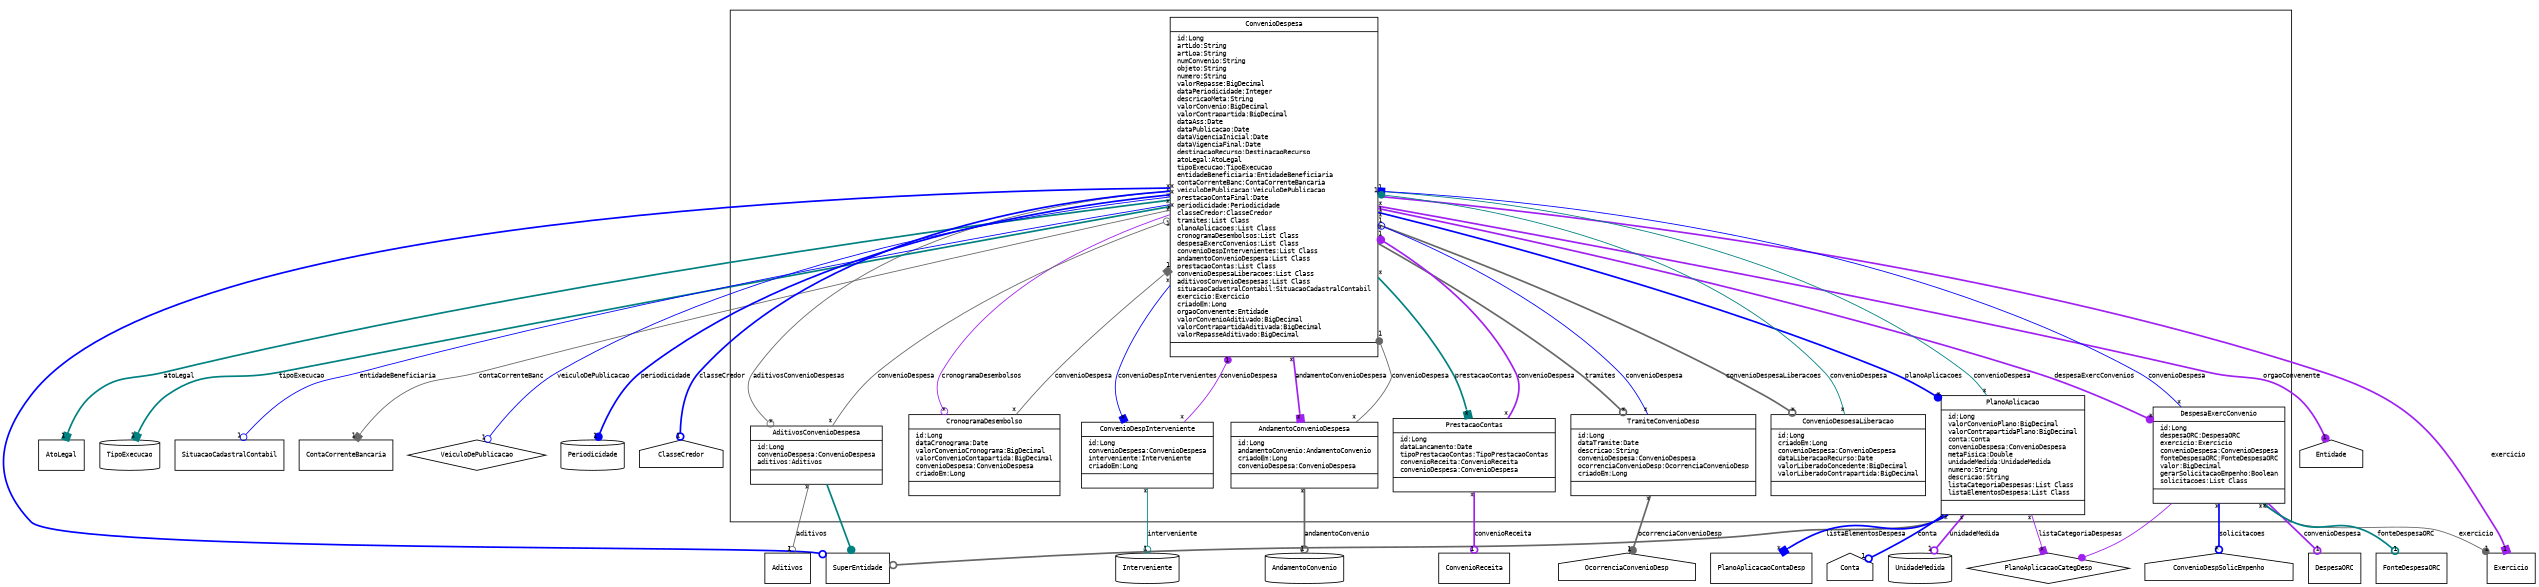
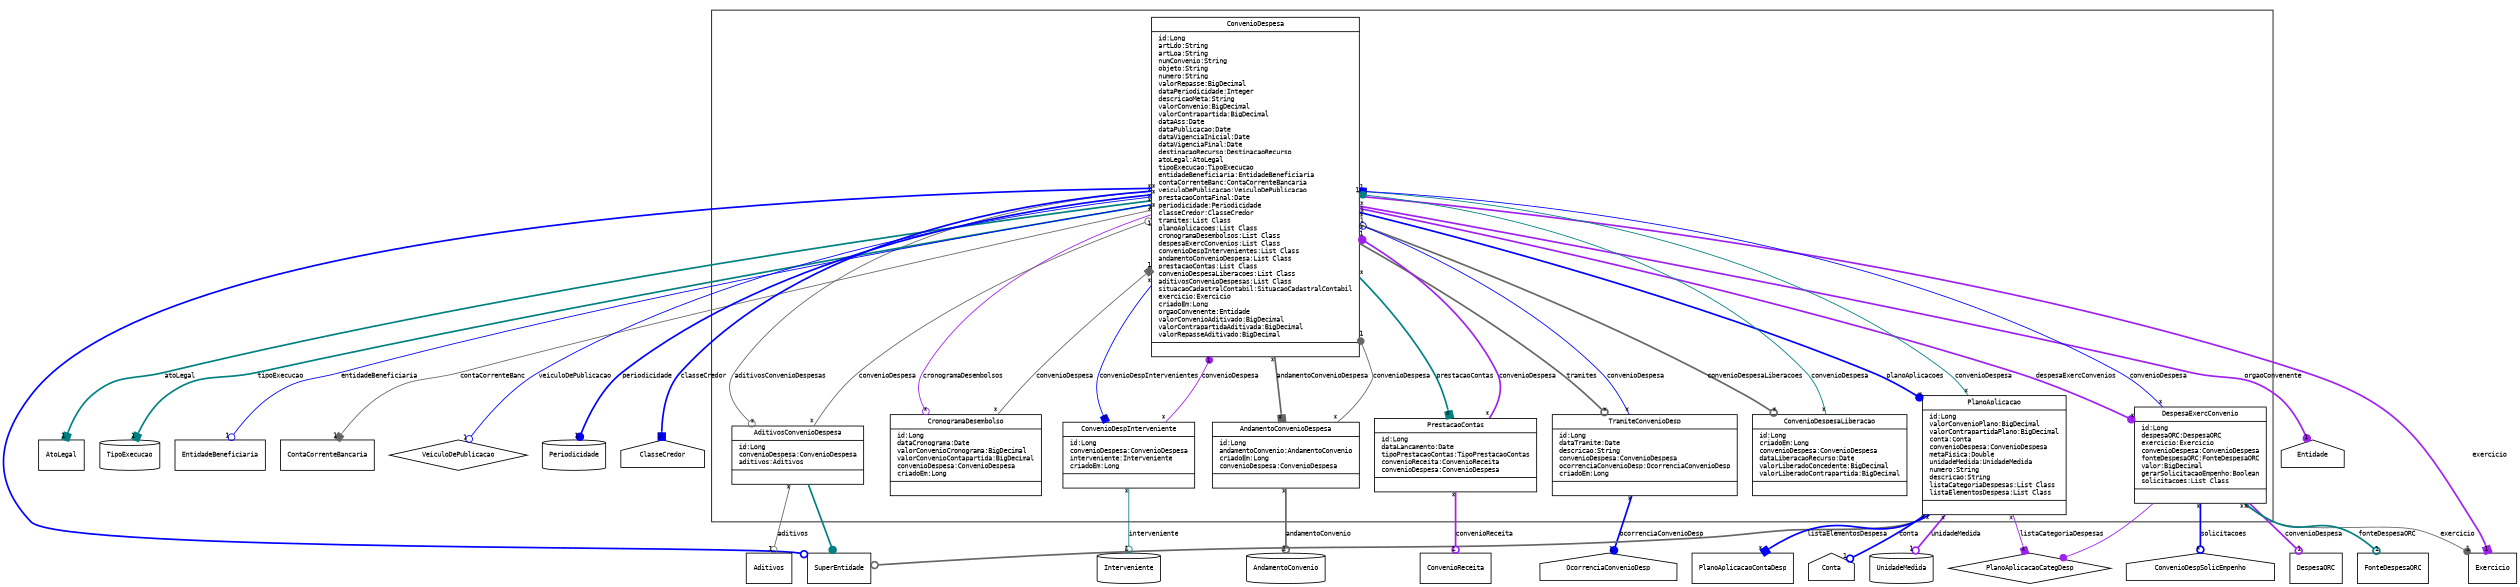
  digraph {
    fontname="DejaVu Sans Mono"
    fontsize=8
    node [fontname="DejaVu Sans Mono" fontsize=8 shape=record]
    edge [arrowhead=odot color=blue fontname="DejaVu Sans Mono" fontsize=8 headlabel=1 style=bold taillabel="*"]
    n1 [label="{ConvenioDespesa|id:Long\lartLdo:String\lartLoa:String\lnumConvenio:String\lobjeto:String\lnumero:String\lvalorRepasse:BigDecimal\ldataPeriodicidade:Integer\ldescricaoMeta:String\lvalorConvenio:BigDecimal\lvalorContrapartida:BigDecimal\ldataAss:Date\ldataPublicacao:Date\ldataVigenciaInicial:Date\ldataVigenciaFinal:Date\ldestinacaoRecurso:DestinacaoRecurso\latoLegal:AtoLegal\ltipoExecucao:TipoExecucao\lentidadeBeneficiaria:EntidadeBeneficiaria\lcontaCorrenteBanc:ContaCorrenteBancaria\lveiculoDePublicacao:VeiculoDePublicacao\lprestacaoContaFinal:Date\lperiodicidade:Periodicidade\lclasseCredor:ClasseCredor\ltramites:List Class\lplanoAplicacoes:List Class\lcronogramaDesembolsos:List Class\ldespesaExercConvenios:List Class\lconvenioDespIntervenientes:List Class\landamentoConvenioDespesa:List Class\lprestacaoContas:List Class\lconvenioDespesaLiberacoes:List Class\laditivosConvenioDespesas:List Class\lsituacaoCadastralContabil:SituacaoCadastralContabil\lexercicio:Exercicio\lcriadoEm:Long\lorgaoConvenente:Entidade\lvalorConvenioAditivado:BigDecimal\lvalorContrapartidaAditivada:BigDecimal\lvalorRepasseAditivado:BigDecimal\l|\l}"]
    n2 [label="{TramiteConvenioDesp|id:Long\ldataTramite:Date\ldescricao:String\lconvenioDespesa:ConvenioDespesa\locorrenciaConvenioDesp:OcorrenciaConvenioDesp\lcriadoEm:Long\l|\l}"]
    n3 [label="{PlanoAplicacao|id:Long\lvalorConvenioPlano:BigDecimal\lvalorContrapartidaPlano:BigDecimal\lconta:Conta\lconvenioDespesa:ConvenioDespesa\lmetaFisica:Double\lunidadeMedida:UnidadeMedida\lnumero:String\ldescricao:String\llistaCategoriaDespesas:List Class\llistaElementosDespesa:List Class\l|\l}"]
    n4 [label="{CronogramaDesembolso|id:Long\ldataCronograma:Date\lvalorConvenioCronograma:BigDecimal\lvalorConvenioContapartida:BigDecimal\lconvenioDespesa:ConvenioDespesa\lcriadoEm:Long\l|\l}"]
    n5 [label="{DespesaExercConvenio|id:Long\ldespesaORC:DespesaORC\lexercicio:Exercicio\lconvenioDespesa:ConvenioDespesa\lfonteDespesaORC:FonteDespesaORC\lvalor:BigDecimal\lgerarSolicitacaoEmpenho:Boolean\lsolicitacoes:List Class\l|\l}"]
    n6 [label="{ConvenioDespInterveniente|id:Long\lconvenioDespesa:ConvenioDespesa\linterveniente:Interveniente\lcriadoEm:Long\l|\l}"]
    n7 [label="{AndamentoConvenioDespesa|id:Long\landamentoConvenio:AndamentoConvenio\lcriadoEm:Long\lconvenioDespesa:ConvenioDespesa\l|\l}"]
    n8 [label="{PrestacaoContas|id:Long\ldataLancamento:Date\ltipoPrestacaoContas:TipoPrestacaoContas\lconvenioReceita:ConvenioReceita\lconvenioDespesa:ConvenioDespesa\l|\l}"]
    n9 [label="{ConvenioDespesaLiberacao|id:Long\lcriadoEm:Long\lconvenioDespesa:ConvenioDespesa\ldataLiberacaoRecurso:Date\lvalorLiberadoConcedente:BigDecimal\lvalorLiberadoContrapartida:BigDecimal\l|\l}"]
    n10 [label="{AditivosConvenioDespesa|id:Long\lconvenioDespesa:ConvenioDespesa\laditivos:Aditivos\l|\l}"]
    AtoLegal [shape=box]
    TipoExecucao [shape=cylinder]
-   EntidadeBeneficiaria [shape=box label=SituacaoCadastralContabil]
+   EntidadeBeneficiaria [shape=box]
    ContaCorrenteBancaria [shape=box]
    VeiculoDePublicacao [shape=diamond]
    Periodicidade [shape=cylinder]
    ClasseCredor [shape=house]
    Exercicio [shape=box]
    Entidade [shape=house]
    SuperEntidade [shape=box]
    OcorrenciaConvenioDesp [shape=house]
    Conta [shape=house]
    UnidadeMedida [shape=cylinder]
    PlanoAplicacaoCategDesp [shape=diamond]
    PlanoAplicacaoContaDesp [shape=box]
    DespesaORC [shape=box]
    FonteDespesaORC [shape=box]
    ConvenioDespSolicEmpenho [shape=house]
    Interveniente [shape=cylinder]
    AndamentoConvenio [shape=cylinder]
    ConvenioReceita [shape=box]
    Aditivos [shape=box]
    subgraph cluster_1 {
      n1
      n2
      n3
      n4
      n5
      n6
      n7
      n8
      n9
      n10
    }
    n1 -> n2 [color=gray40 headlabel="*" label=tramites]
    n1 -> n3 [arrowhead=dot headlabel="*" label=planoAplicacoes]
    n1 -> n4 [color=purple headlabel="*" label=cronogramaDesembolsos style=solid]
    n1 -> n5 [arrowhead=dot color=purple headlabel="*" label=despesaExercConvenios]
    n1 -> n6 [arrowhead=box headlabel="*" label=convenioDespIntervenientes style=solid]
-   n1 -> n7 [arrowhead=box color=purple headlabel="*" label=andamentoConvenioDespesa]
+   n1 -> n7 [arrowhead=box color=gray40 headlabel="*" label=andamentoConvenioDespesa]
    n1 -> n8 [arrowhead=box color=teal headlabel="*" label=prestacaoContas]
    n1 -> n9 [color=gray40 headlabel="*" label=convenioDespesaLiberacoes]
    n1 -> n10 [color=gray40 headlabel="*" label=aditivosConvenioDespesas style=solid]
    n1 -> AtoLegal [arrowhead=box color=teal label=atoLegal]
    n1 -> TipoExecucao [arrowhead=box color=teal label=tipoExecucao]
    n1 -> EntidadeBeneficiaria [label=entidadeBeneficiaria style=solid]
    n1 -> ContaCorrenteBancaria [arrowhead=box color=gray40 label=contaCorrenteBanc style=solid]
    n1 -> VeiculoDePublicacao [label=veiculoDePublicacao style=solid]
    n1 -> Periodicidade [arrowhead=dot label=periodicidade]
-   n1 -> ClasseCredor [label=classeCredor]
+   n1 -> ClasseCredor [arrowhead=box label=classeCredor]
    n1 -> Exercicio [arrowhead=box color=purple label=exercicio]
    n1 -> Entidade [arrowhead=dot color=purple label=orgaoConvenente taillabel=1]
    n1 -> SuperEntidade [headlabel="" taillabel=""]
    n2 -> n1 [label=convenioDespesa style=solid]
-   n2 -> OcorrenciaConvenioDesp [arrowhead=dot color=gray40 label=ocorrenciaConvenioDesp]
+   n2 -> OcorrenciaConvenioDesp [arrowhead=dot label=ocorrenciaConvenioDesp]
    n3 -> n1 [arrowhead=dot color=teal label=convenioDespesa style=solid]
    n3 -> SuperEntidade [color=gray40 headlabel="" taillabel=""]
    n3 -> Conta [label=conta]
    n3 -> UnidadeMedida [color=purple label=unidadeMedida]
    n3 -> PlanoAplicacaoCategDesp [arrowhead=box color=purple headlabel="*" label=listaCategoriaDespesas style=solid]
    n3 -> PlanoAplicacaoContaDesp [arrowhead=box headlabel="*" label=listaElementosDespesa]
    n4 -> n1 [arrowhead=box color=gray40 label=convenioDespesa style=solid]
    n5 -> n1 [arrowhead=box label=convenioDespesa style=solid]
    n5 -> Exercicio [arrowhead=dot color=gray40 label=exercicio style=solid]
    n5 -> PlanoAplicacaoCategDesp [arrowhead=dot color=purple style=solid headlabel="" taillabel=""]
    n5 -> DespesaORC [color=purple label=convenioDespesa]
    n5 -> FonteDespesaORC [color=teal label=fonteDespesaORC]
    n5 -> ConvenioDespSolicEmpenho [headlabel="*" label=solicitacoes]
    n6 -> n1 [arrowhead=dot color=purple label=convenioDespesa style=solid]
    n6 -> Interveniente [color=teal label=interveniente style=solid]
    n7 -> n1 [arrowhead=dot color=gray40 label=convenioDespesa style=solid]
    n7 -> AndamentoConvenio [color=gray40 label=andamentoConvenio]
    n8 -> n1 [arrowhead=dot color=purple label=convenioDespesa]
    n8 -> ConvenioReceita [color=purple label=convenioReceita]
    n9 -> n1 [arrowhead=dot color=teal label=convenioDespesa style=solid]
    n10 -> n1 [color=gray40 label=convenioDespesa style=solid]
    n10 -> SuperEntidade [arrowhead=dot color=teal headlabel="" taillabel=""]
    n10 -> Aditivos [color=gray40 label=aditivos style=solid]
  }
